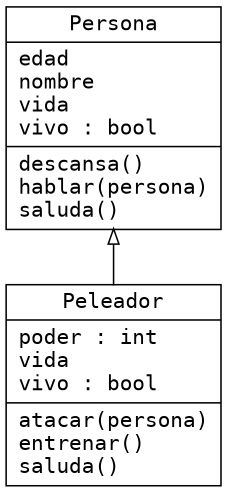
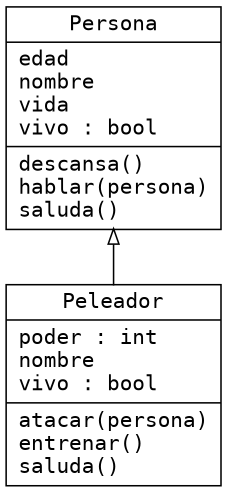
  digraph {
    rankdir=BT
    fontname="DejaVu Sans Mono"
    node [shape=record fontname="DejaVu Sans Mono"]
-   n1 [label="{Peleador|poder : int\lvida\lvivo : bool\l|atacar(persona)\lentrenar()\lsaluda()\l}"]
+   n1 [label="{Peleador|poder : int\lnombre\lvivo : bool\l|atacar(persona)\lentrenar()\lsaluda()\l}"]
    n2 [label="{Persona|edad\lnombre\lvida\lvivo : bool\l|descansa()\lhablar(persona)\lsaluda()\l}"]
    n1 -> n2 [arrowhead=empty arrowtail=none fontname="DejaVu Sans Mono"]
  }
